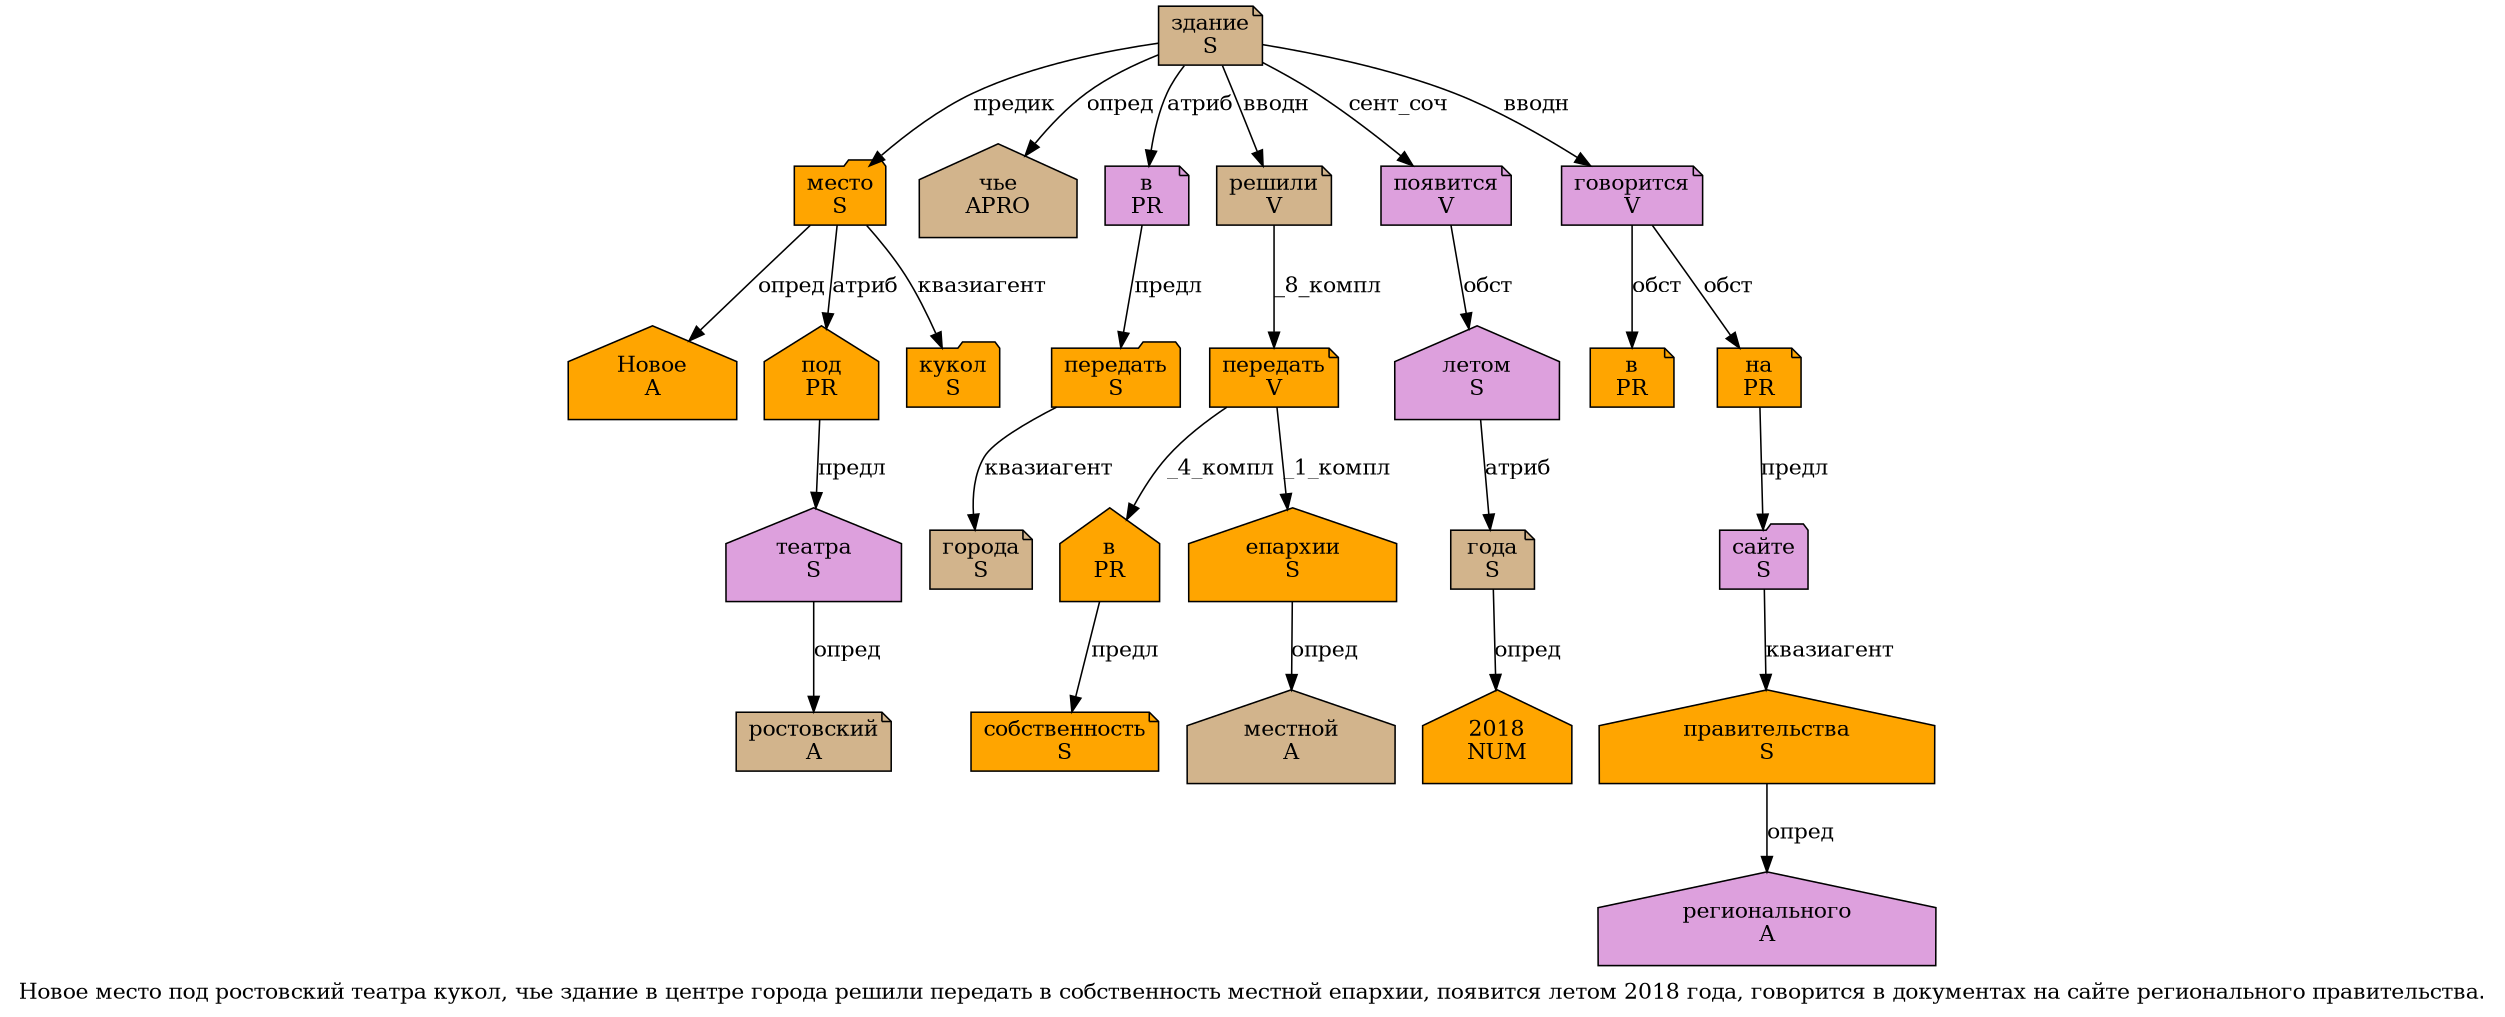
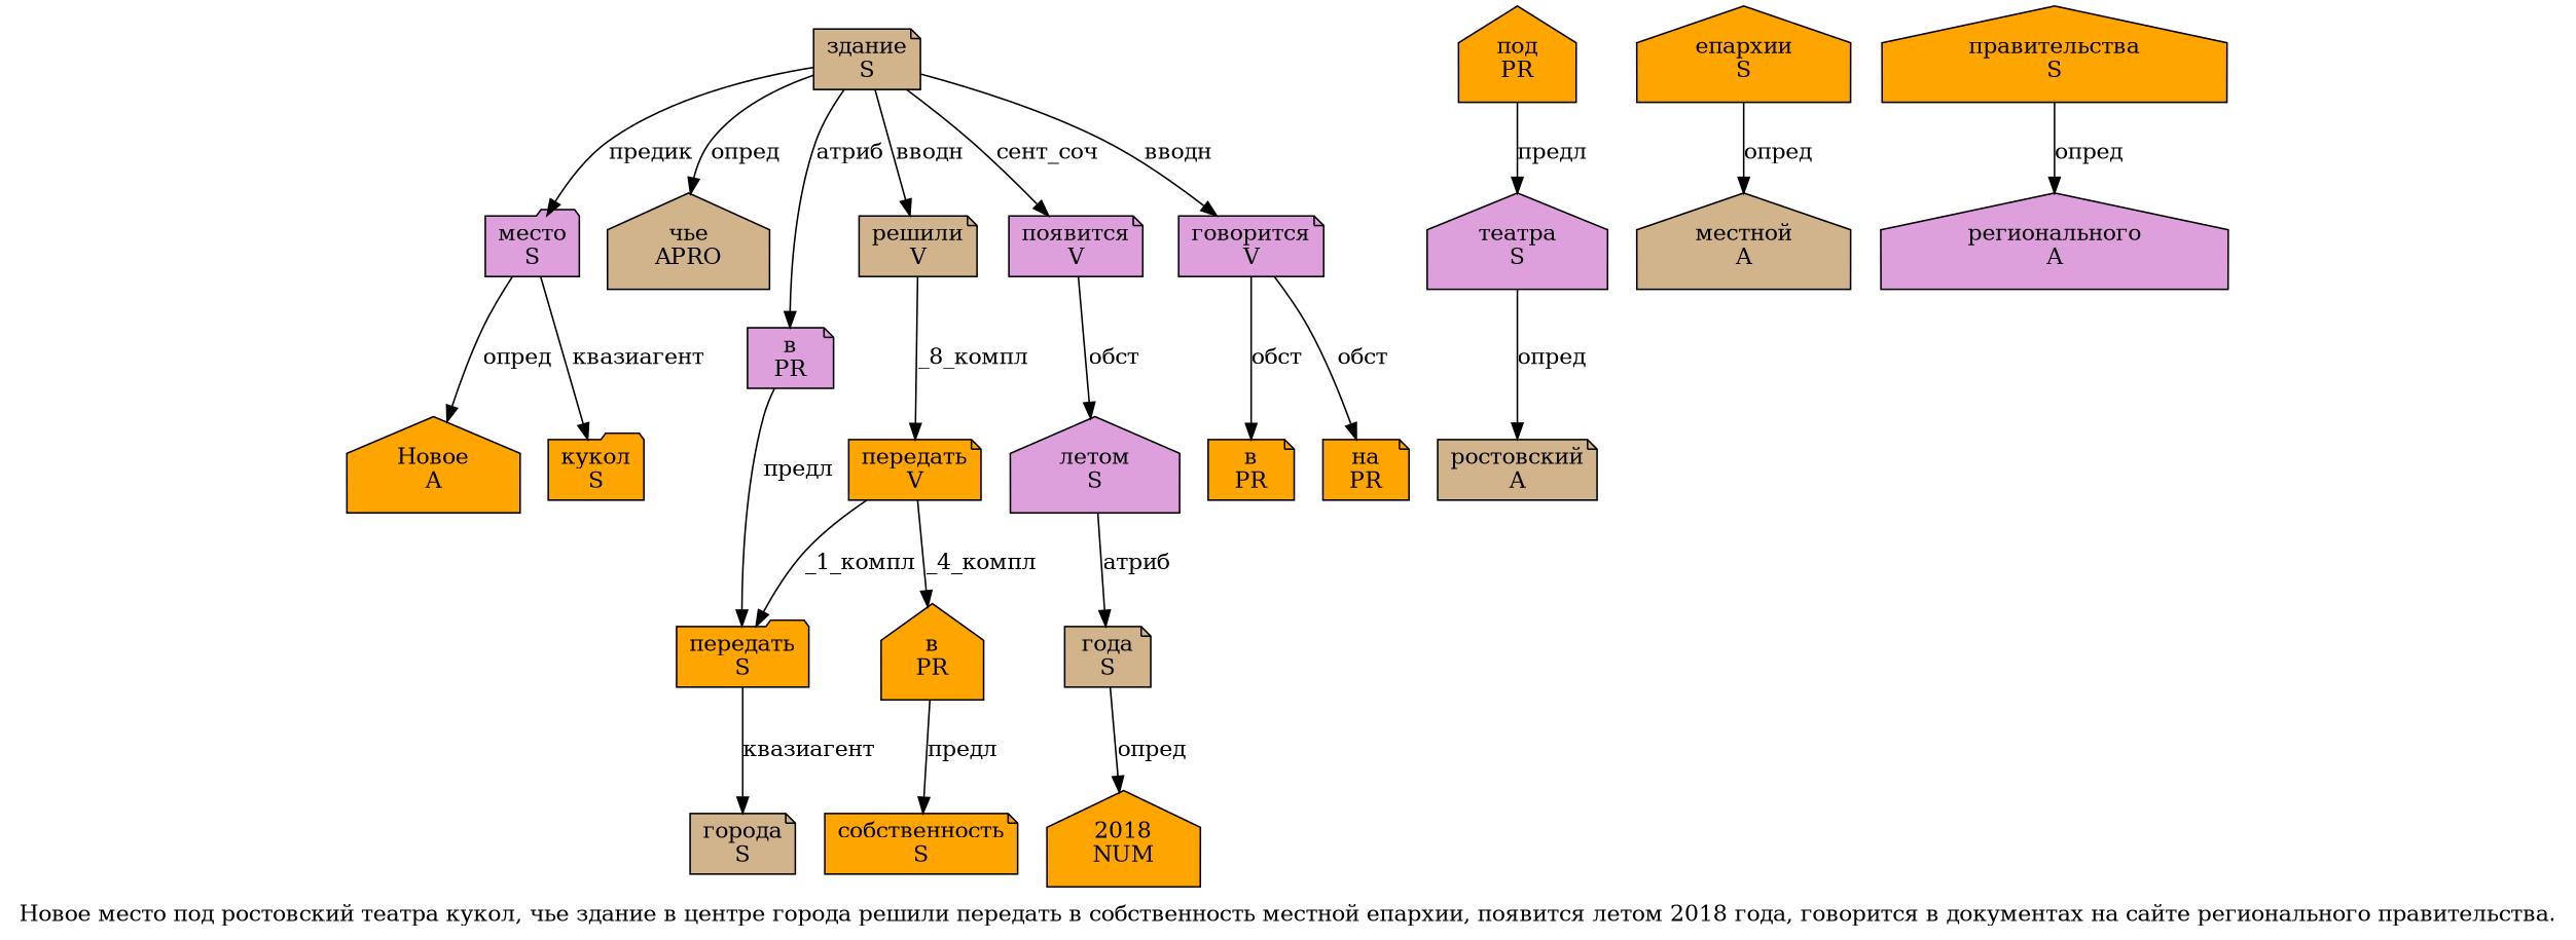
  digraph {
    fontname="DejaVu Serif"
    label="Новое место под ростовский театра кукол, чье здание в центре города решили передать в собственность местной епархии, появится летом 2018 года, говорится в документах на сайте регионального правительства."
    node [fillcolor=orange fontname="DejaVu Serif" penwidth=1 shape=note style=filled]
    edge [fontname="DejaVu Serif"]
    n1 [label="Новое\nA" shape=house]
-   n2 [label="место\nS" shape=folder]
+   n2 [fillcolor=plum label="место\nS" shape=folder]
    n3 [label="под\nPR" shape=house]
    n4 [label="кукол\nS" shape=folder]
    n5 [fillcolor=plum label="театра\nS" shape=house]
    n6 [fillcolor=tan label="ростовский\nA"]
    n7 [fillcolor=tan label="чье\nAPRO" shape=house]
    n8 [fillcolor=tan label="здание\nS"]
    n9 [fillcolor=plum label="в\nPR"]
    n10 [fillcolor=tan label="решили\nV"]
    n11 [fillcolor=plum label="появится\nV"]
    n12 [fillcolor=plum label="говорится\nV"]
    n13 [label="передать\nS" shape=folder]
    n14 [label="передать\nV"]
    n15 [fillcolor=plum label="летом\nS" shape=house]
    n16 [label="в\nPR"]
    n17 [label="на\nPR"]
    n18 [fillcolor=tan label="города\nS"]
    n19 [label="в\nPR" shape=house]
    n20 [label="епархии\nS" shape=house]
    n21 [label="собственность\nS"]
    n22 [fillcolor=tan label="местной\nA" shape=house]
    n23 [fillcolor=tan label="года\nS"]
    n24 [label="2018\nNUM" shape=house]
-   n25 [fillcolor=plum label="сайте\nS" shape=folder]
    n26 [label="правительства\nS" shape=house]
    n27 [fillcolor=plum label="регионального\nA" shape=house]
    n2 -> n1 [label="опред"]
-   n2 -> n3 [label="атриб"]
    n2 -> n4 [label="квазиагент"]
    n3 -> n5 [label="предл"]
    n5 -> n6 [label="опред"]
    n8 -> n2 [label="предик"]
    n8 -> n7 [label="опред"]
    n8 -> n9 [label="атриб"]
    n8 -> n10 [label="вводн"]
    n8 -> n11 [label="сент_соч"]
    n8 -> n12 [label="вводн"]
    n9 -> n13 [label="предл"]
    n10 -> n14 [label="_8_компл"]
    n11 -> n15 [label="обст"]
    n12 -> n16 [label="обст"]
    n12 -> n17 [label="обст"]
    n13 -> n18 [label="квазиагент"]
    n14 -> n19 [label="_4_компл"]
-   n14 -> n20 [label="_1_компл"]
+   n14 -> n13 [label="_1_компл"]
    n15 -> n23 [label="атриб"]
-   n17 -> n25 [label="предл"]
    n19 -> n21 [label="предл"]
    n20 -> n22 [label="опред"]
    n23 -> n24 [label="опред"]
-   n25 -> n26 [label="квазиагент"]
    n26 -> n27 [label="опред"]
  }
